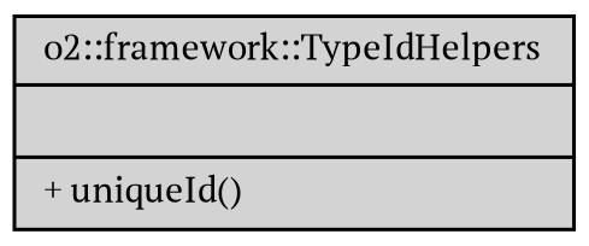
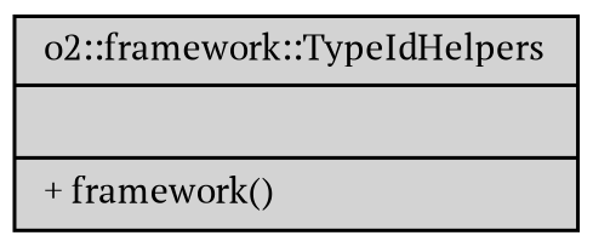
  digraph {
    fontname="PT Serif"
-   n1 [color=black fillcolor=lightgrey fontcolor=black fontname="PT Serif" fontsize=10 height=0.2 label="{o2::framework::TypeIdHelpers\n||+ uniqueId()\l}" shape=record style=filled width=0.4]
+   n1 [color=black fillcolor=lightgrey fontcolor=black fontname="PT Serif" fontsize=10 height=0.2 label="{o2::framework::TypeIdHelpers\n||+ framework()\l}" shape=record style=filled width=0.4]
  }
